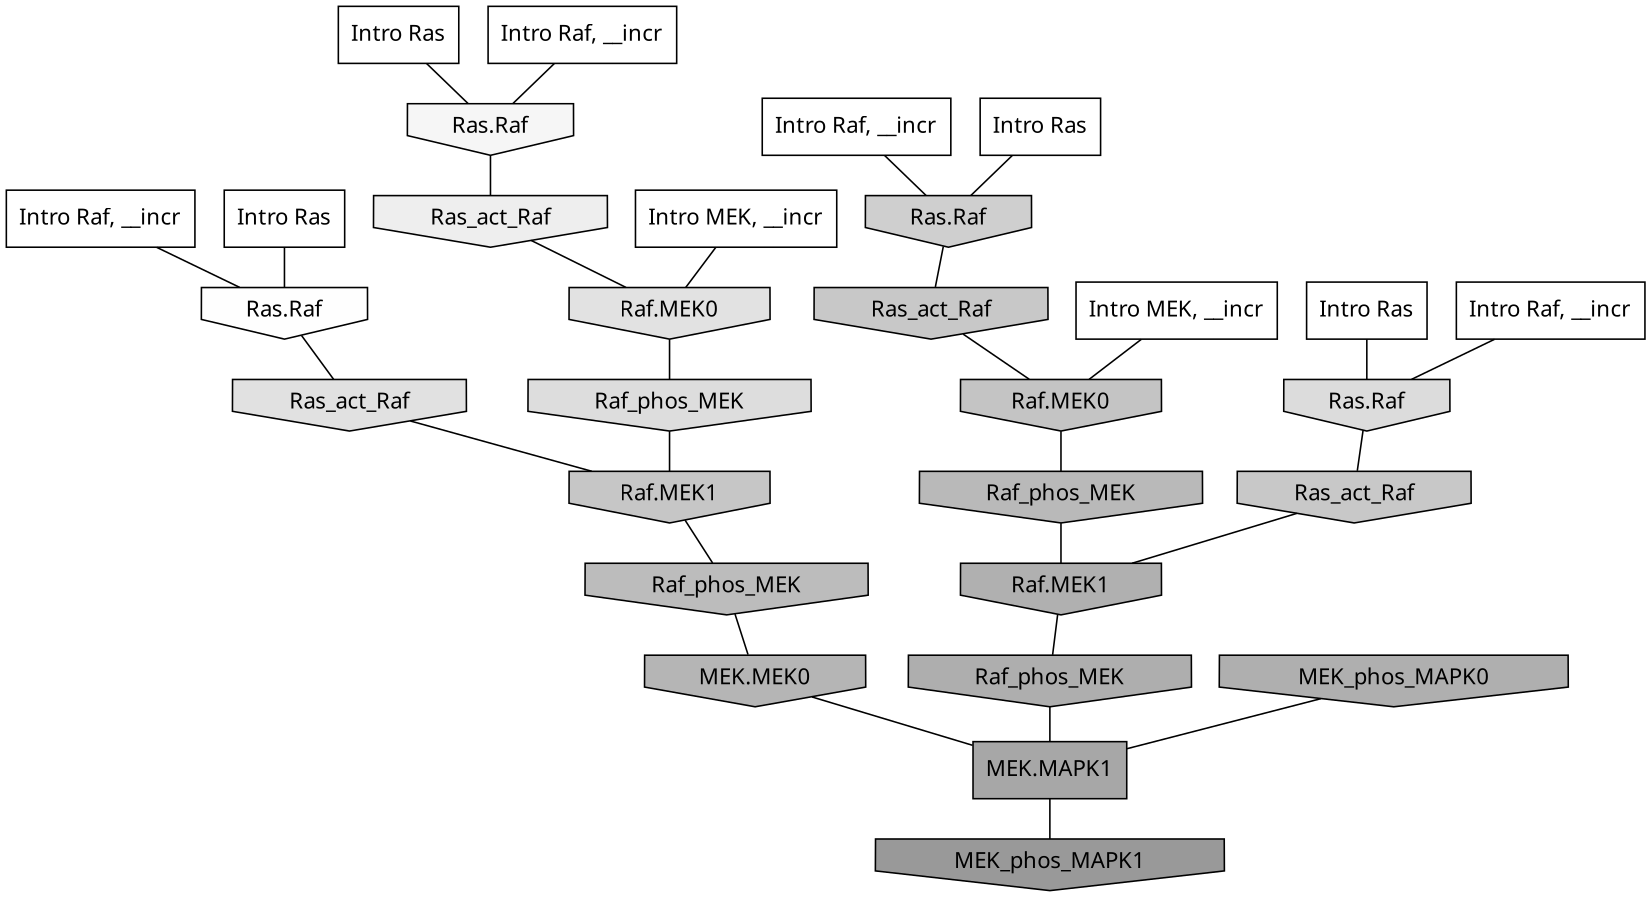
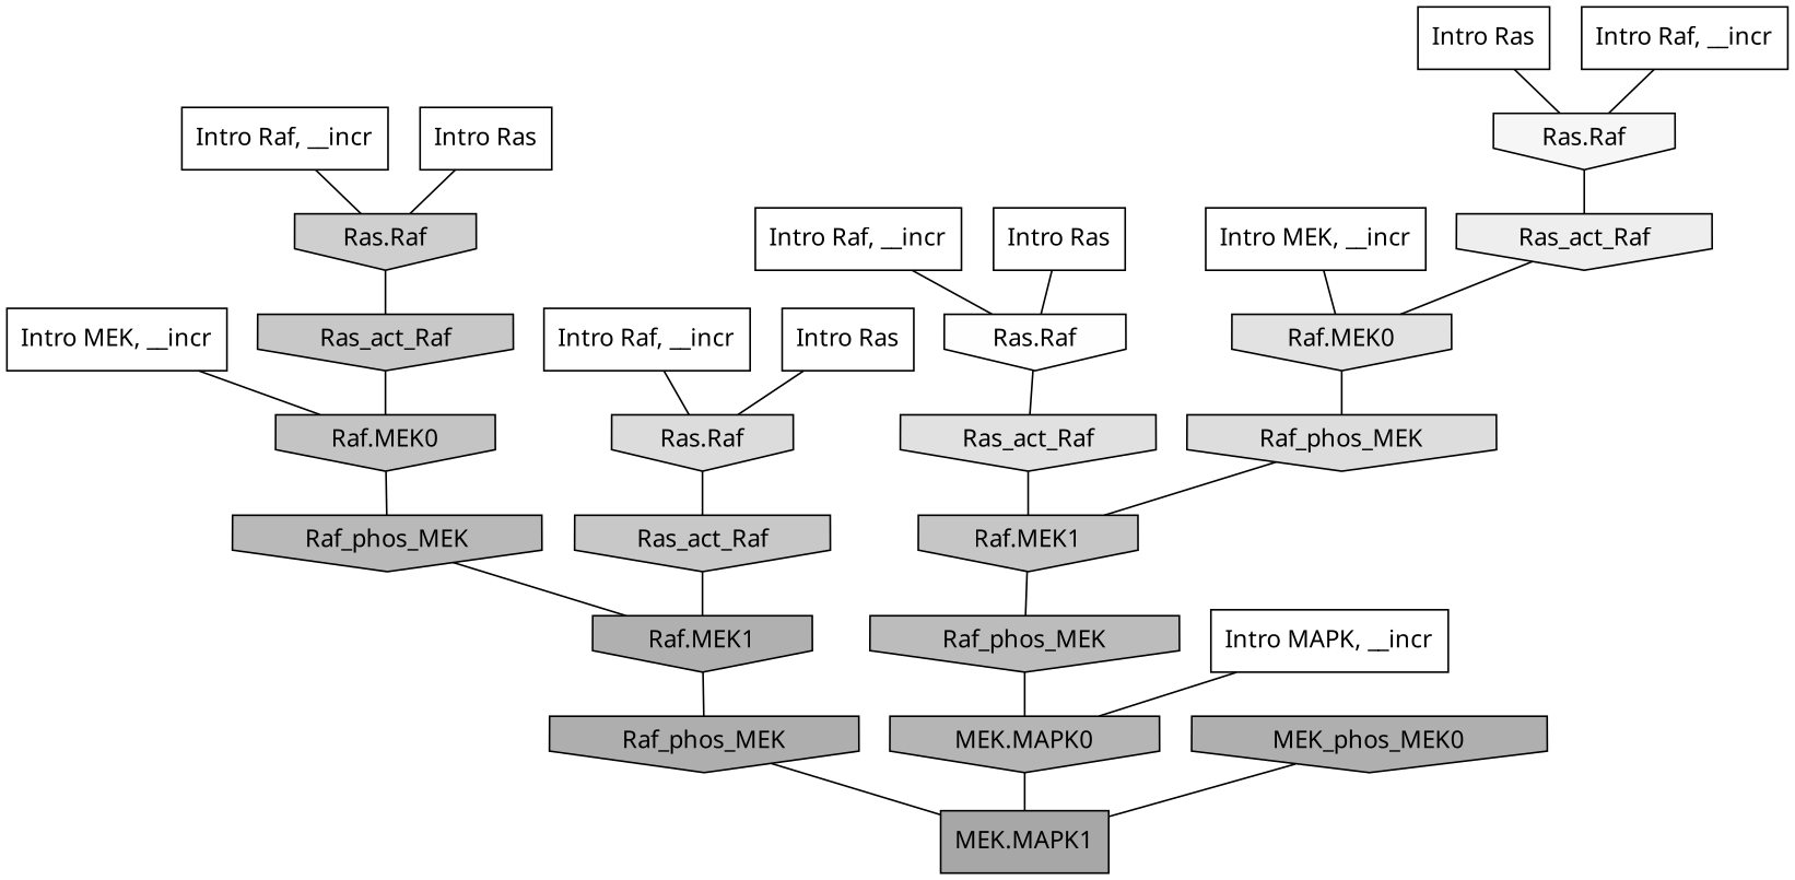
  digraph {
    rankdir=TB
    ranksep=0.30
    node [fillcolor="0.000 0.000 1.000" fontname="CMU Serif" shape=invhouse style=filled]
    edge [color="0.000 0.000 0.000" dir=none fontname="CMU Serif"]
    n1 [label="Intro Ras" shape=rectangle]
    n2 [fillcolor="0.000 0.000 0.996" label="Ras.Raf"]
    n3 [fillcolor="0.000 0.000 0.879" label=Ras_act_Raf]
    n4 [label="Intro Ras" shape=rectangle]
    n5 [fillcolor="0.000 0.000 0.809" label="Ras.Raf"]
    n6 [fillcolor="0.000 0.000 0.784" label=Ras_act_Raf]
    n7 [label="Intro Ras" shape=rectangle]
    n8 [fillcolor="0.000 0.000 0.964" label="Ras.Raf"]
    n9 [fillcolor="0.000 0.000 0.931" label=Ras_act_Raf]
    n10 [label="Intro Ras" shape=rectangle]
    n11 [fillcolor="0.000 0.000 0.860" label="Ras.Raf"]
    n12 [fillcolor="0.000 0.000 0.782" label=Ras_act_Raf]
    n13 [label="Intro Raf, __incr" shape=rectangle]
    n14 [label="Intro Raf, __incr" shape=rectangle]
    n15 [label="Intro Raf, __incr" shape=rectangle]
    n16 [label="Intro Raf, __incr" shape=rectangle]
    n17 [label="Intro MEK, __incr" shape=rectangle]
    n18 [fillcolor="0.000 0.000 0.767" label="Raf.MEK0"]
    n19 [fillcolor="0.000 0.000 0.726" label=Raf_phos_MEK]
    n20 [label="Intro MEK, __incr" shape=rectangle]
    n21 [fillcolor="0.000 0.000 0.884" label="Raf.MEK0"]
    n22 [fillcolor="0.000 0.000 0.864" label=Raf_phos_MEK]
-   n24 [fillcolor="0.000 0.000 0.709" label="MEK.MEK0"]
+   n23 [label="Intro MAPK, __incr" shape=rectangle]
+   n24 [fillcolor="0.000 0.000 0.709" label="MEK.MAPK0"]
    n25 [fillcolor="0.000 0.000 0.655" label="MEK.MAPK1" shape=box]
    n26 [fillcolor="0.000 0.000 0.776" label="Raf.MEK1"]
    n27 [fillcolor="0.000 0.000 0.738" label=Raf_phos_MEK]
    n28 [fillcolor="0.000 0.000 0.690" label="Raf.MEK1"]
    n29 [fillcolor="0.000 0.000 0.682" label=Raf_phos_MEK]
-   n30 [fillcolor="0.000 0.000 0.685" label=MEK_phos_MAPK0]
-   n31 [fillcolor="0.000 0.000 0.600" label=MEK_phos_MAPK1]
+   n30 [fillcolor="0.000 0.000 0.685" label=MEK_phos_MEK0]
    n1 -> n2
    n2 -> n3
    n3 -> n26
    n4 -> n5
    n5 -> n6
    n6 -> n18
    n7 -> n8
    n8 -> n9
    n9 -> n21
    n10 -> n11
    n11 -> n12
    n12 -> n28
    n13 -> n2
    n14 -> n8
    n15 -> n5
    n16 -> n11
    n17 -> n18
    n18 -> n19
    n19 -> n28
    n20 -> n21
    n21 -> n22
    n22 -> n26
+   n23 -> n24
    n24 -> n25
-   n25 -> n31
    n26 -> n27
    n27 -> n24
    n28 -> n29
    n29 -> n25
    n30 -> n25
  }
